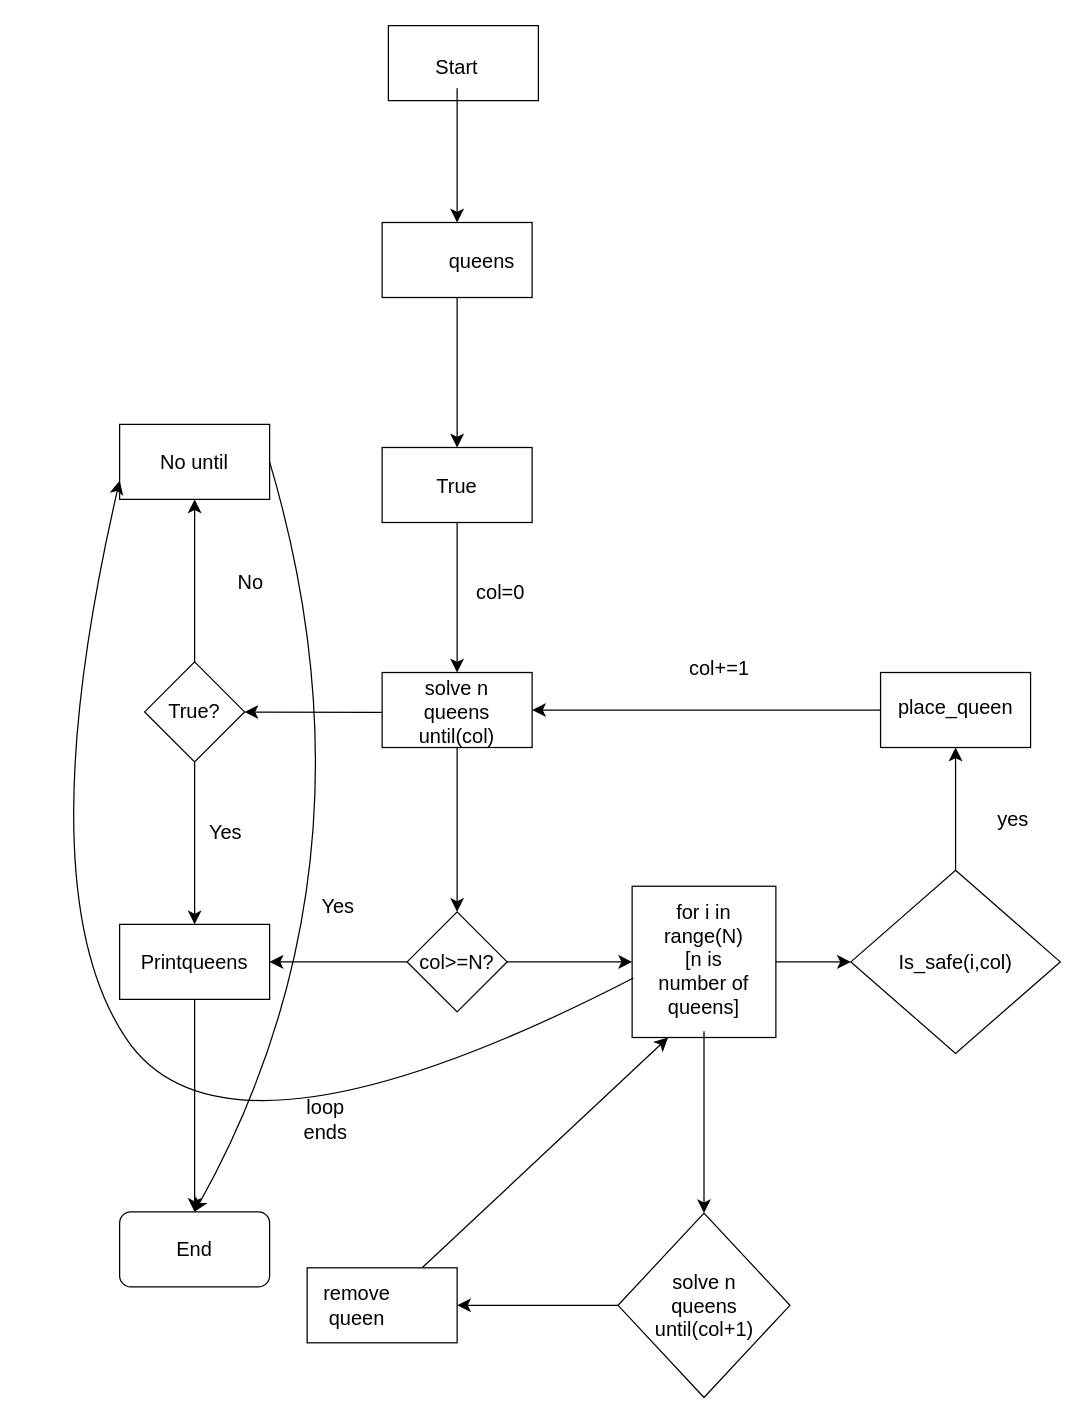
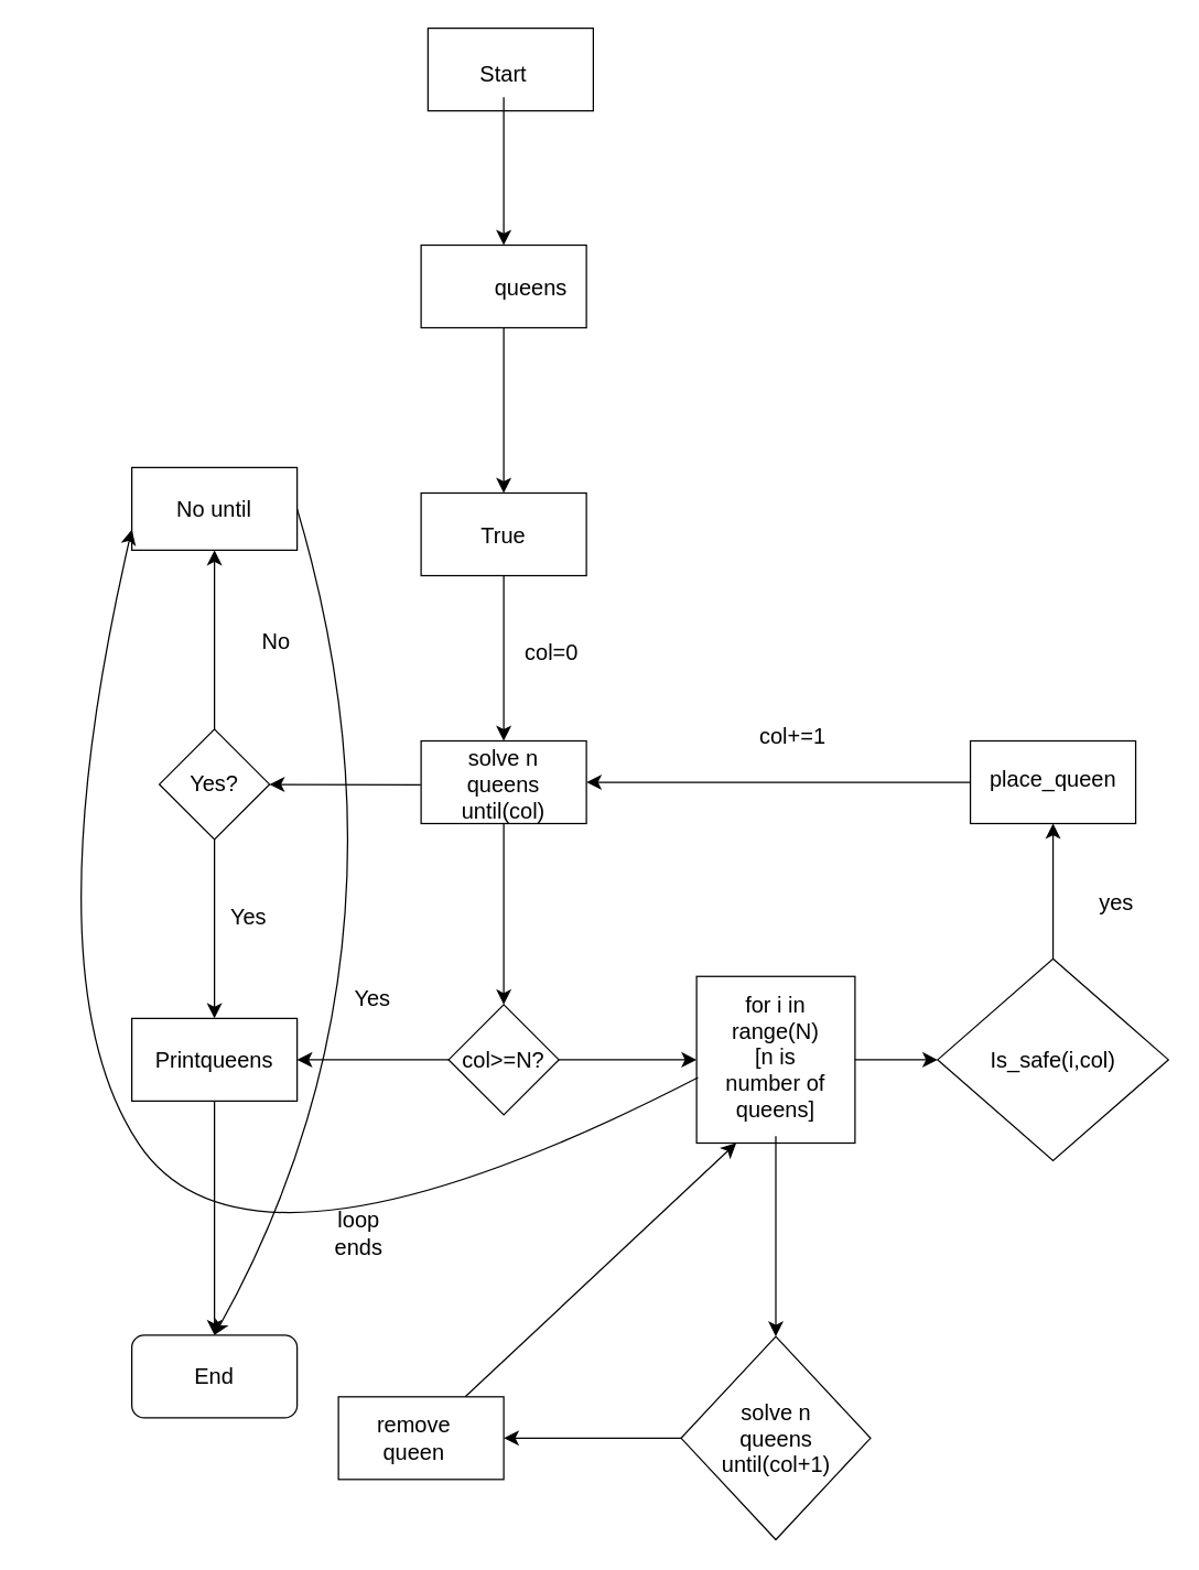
  <mxCell id="0" />
  <mxCell id="1" parent="0" />
  <mxCell id="2" value="" style="rounded=0;whiteSpace=wrap;html=1;" parent="1" vertex="1"><mxGeometry x="310" y="20" width="120" height="60" as="geometry" /></mxCell>
  <mxCell id="3" value="" style="edgeStyle=none;curved=1;rounded=0;orthogonalLoop=1;jettySize=auto;html=1;fontSize=12;startSize=8;endSize=8;" parent="1" source="4" target="6" edge="1"><mxGeometry relative="1" as="geometry" /></mxCell>
  <mxCell id="4" value="Start" style="text;html=1;align=center;verticalAlign=middle;whiteSpace=wrap;rounded=0;fontSize=16;" parent="1" vertex="1"><mxGeometry x="330" y="35" width="70" height="35" as="geometry" /></mxCell>
  <mxCell id="5" value="" style="edgeStyle=none;curved=1;rounded=0;orthogonalLoop=1;jettySize=auto;html=1;fontSize=12;startSize=8;endSize=8;" parent="1" source="6" target="9" edge="1"><mxGeometry relative="1" as="geometry" /></mxCell>
  <mxCell id="6" value="" style="whiteSpace=wrap;html=1;" parent="1" vertex="1"><mxGeometry x="305" y="177.5" width="120" height="60" as="geometry" /></mxCell>
  <mxCell id="7" value="queens" style="text;html=1;align=center;verticalAlign=middle;whiteSpace=wrap;rounded=0;fontSize=16;" parent="1" vertex="1"><mxGeometry x="355" y="193" width="60" height="30" as="geometry" /></mxCell>
  <mxCell id="8" value="" style="edgeStyle=none;curved=1;rounded=0;orthogonalLoop=1;jettySize=auto;html=1;fontSize=12;startSize=8;endSize=8;" parent="1" source="9" target="11" edge="1"><mxGeometry relative="1" as="geometry" /></mxCell>
  <mxCell id="9" value="" style="whiteSpace=wrap;html=1;" parent="1" vertex="1"><mxGeometry x="305" y="357.5" width="120" height="60" as="geometry" /></mxCell>
  <mxCell id="10" value="True" style="text;html=1;align=center;verticalAlign=middle;whiteSpace=wrap;rounded=0;fontSize=16;" parent="1" vertex="1"><mxGeometry x="335" y="373" width="60" height="30" as="geometry" /></mxCell>
  <mxCell id="11" value="" style="whiteSpace=wrap;html=1;" parent="1" vertex="1"><mxGeometry x="305" y="537.5" width="120" height="60" as="geometry" /></mxCell>
  <mxCell id="12" value="" style="edgeStyle=none;curved=1;rounded=0;orthogonalLoop=1;jettySize=auto;html=1;fontSize=12;startSize=8;endSize=8;exitX=-0.002;exitY=0.531;exitDx=0;exitDy=0;exitPerimeter=0;" parent="1" source="11" target="17" edge="1"><mxGeometry relative="1" as="geometry"><mxPoint x="300" y="570" as="sourcePoint" /></mxGeometry></mxCell>
  <mxCell id="13" value="" style="edgeStyle=none;curved=1;rounded=0;orthogonalLoop=1;jettySize=auto;html=1;fontSize=12;startSize=8;endSize=8;" parent="1" source="14" target="29" edge="1"><mxGeometry relative="1" as="geometry" /></mxCell>
  <mxCell id="14" value="solve n queens until(col)" style="text;html=1;align=center;verticalAlign=middle;whiteSpace=wrap;rounded=0;fontSize=16;" parent="1" vertex="1"><mxGeometry x="320" y="540.5" width="90" height="57" as="geometry" /></mxCell>
  <mxCell id="15" value="" style="edgeStyle=none;curved=1;rounded=0;orthogonalLoop=1;jettySize=auto;html=1;fontSize=12;startSize=8;endSize=8;" parent="1" source="17" target="20" edge="1"><mxGeometry relative="1" as="geometry" /></mxCell>
  <mxCell id="16" value="" style="edgeStyle=none;curved=1;rounded=0;orthogonalLoop=1;jettySize=auto;html=1;fontSize=12;startSize=8;endSize=8;" parent="1" source="17" target="24" edge="1"><mxGeometry relative="1" as="geometry" /></mxCell>
  <mxCell id="17" value="" style="rhombus;whiteSpace=wrap;html=1;" parent="1" vertex="1"><mxGeometry x="115" y="529" width="80" height="80" as="geometry" /></mxCell>
- <mxCell id="18" value="True?" style="text;html=1;align=center;verticalAlign=middle;whiteSpace=wrap;rounded=0;fontSize=16;" parent="1" vertex="1"><mxGeometry x="125" y="553" width="60" height="30" as="geometry" /></mxCell>
+ <mxCell id="18" value="Yes?" style="text;html=1;align=center;verticalAlign=middle;whiteSpace=wrap;rounded=0;fontSize=16;" parent="1" vertex="1"><mxGeometry x="125" y="553" width="60" height="30" as="geometry" /></mxCell>
  <mxCell id="19" style="edgeStyle=none;curved=1;rounded=0;orthogonalLoop=1;jettySize=auto;html=1;fontSize=12;startSize=8;endSize=8;entryX=0.5;entryY=0;entryDx=0;entryDy=0;" parent="1" source="20" target="53" edge="1"><mxGeometry relative="1" as="geometry"><mxPoint x="150" y="960" as="targetPoint" /></mxGeometry></mxCell>
  <mxCell id="20" value="" style="whiteSpace=wrap;html=1;" parent="1" vertex="1"><mxGeometry x="95" y="739" width="120" height="60" as="geometry" /></mxCell>
  <mxCell id="21" value="Printqueens" style="text;html=1;align=center;verticalAlign=middle;whiteSpace=wrap;rounded=0;fontSize=16;" parent="1" vertex="1"><mxGeometry x="125" y="754" width="60" height="30" as="geometry" /></mxCell>
  <mxCell id="22" value="Yes" style="text;html=1;align=center;verticalAlign=middle;whiteSpace=wrap;rounded=0;fontSize=16;" parent="1" vertex="1"><mxGeometry x="150" y="650" width="60" height="30" as="geometry" /></mxCell>
  <mxCell id="23" style="edgeStyle=none;curved=1;rounded=0;orthogonalLoop=1;jettySize=auto;html=1;exitX=1;exitY=0.5;exitDx=0;exitDy=0;fontSize=12;startSize=8;endSize=8;entryX=0.5;entryY=0;entryDx=0;entryDy=0;" parent="1" source="24" target="53" edge="1"><mxGeometry relative="1" as="geometry"><mxPoint x="160" y="960" as="targetPoint" /><Array as="points"><mxPoint x="310" y="690" /></Array></mxGeometry></mxCell>
  <mxCell id="24" value="" style="whiteSpace=wrap;html=1;" parent="1" vertex="1"><mxGeometry x="95" y="339" width="120" height="60" as="geometry" /></mxCell>
  <mxCell id="25" value="No" style="text;html=1;align=center;verticalAlign=middle;whiteSpace=wrap;rounded=0;fontSize=16;" parent="1" vertex="1"><mxGeometry x="170" y="450" width="60" height="30" as="geometry" /></mxCell>
  <mxCell id="26" value="No until" style="text;html=1;align=center;verticalAlign=middle;whiteSpace=wrap;rounded=0;fontSize=16;" parent="1" vertex="1"><mxGeometry x="125" y="354" width="60" height="30" as="geometry" /></mxCell>
  <mxCell id="27" style="edgeStyle=none;curved=1;rounded=0;orthogonalLoop=1;jettySize=auto;html=1;entryX=1;entryY=0.5;entryDx=0;entryDy=0;fontSize=12;startSize=8;endSize=8;" parent="1" source="29" target="20" edge="1"><mxGeometry relative="1" as="geometry" /></mxCell>
  <mxCell id="28" value="" style="edgeStyle=none;curved=1;rounded=0;orthogonalLoop=1;jettySize=auto;html=1;fontSize=12;startSize=8;endSize=8;" parent="1" source="29" target="32" edge="1"><mxGeometry relative="1" as="geometry" /></mxCell>
  <mxCell id="29" value="" style="rhombus;whiteSpace=wrap;html=1;" parent="1" vertex="1"><mxGeometry x="325" y="729" width="80" height="80" as="geometry" /></mxCell>
  <mxCell id="30" value="col&amp;gt;=N?" style="text;html=1;align=center;verticalAlign=middle;whiteSpace=wrap;rounded=0;fontSize=16;" parent="1" vertex="1"><mxGeometry x="335" y="754" width="60" height="30" as="geometry" /></mxCell>
  <mxCell id="31" value="Yes" style="text;html=1;align=center;verticalAlign=middle;whiteSpace=wrap;rounded=0;fontSize=16;" parent="1" vertex="1"><mxGeometry x="240" y="709" width="60" height="30" as="geometry" /></mxCell>
  <mxCell id="32" value="" style="whiteSpace=wrap;html=1;" parent="1" vertex="1"><mxGeometry x="505" y="708.5" width="115" height="121" as="geometry" /></mxCell>
  <mxCell id="33" value="" style="edgeStyle=none;curved=1;rounded=0;orthogonalLoop=1;jettySize=auto;html=1;fontSize=12;startSize=8;endSize=8;exitX=1;exitY=0.5;exitDx=0;exitDy=0;" parent="1" source="32" target="38" edge="1"><mxGeometry relative="1" as="geometry" /></mxCell>
  <mxCell id="34" value="" style="edgeStyle=none;curved=1;rounded=0;orthogonalLoop=1;jettySize=auto;html=1;fontSize=12;startSize=8;endSize=8;" parent="1" source="36" target="47" edge="1"><mxGeometry relative="1" as="geometry" /></mxCell>
  <mxCell id="35" style="edgeStyle=none;curved=1;rounded=0;orthogonalLoop=1;jettySize=auto;html=1;fontSize=12;startSize=8;endSize=8;entryX=0;entryY=0.75;entryDx=0;entryDy=0;exitX=0.009;exitY=0.607;exitDx=0;exitDy=0;exitPerimeter=0;" parent="1" source="32" target="24" edge="1"><mxGeometry relative="1" as="geometry"><mxPoint x="80" y="900" as="targetPoint" /><Array as="points"><mxPoint x="180" y="950" /><mxPoint x="20" y="710" /></Array></mxGeometry></mxCell>
  <mxCell id="36" value="for i in range(N)&lt;br&gt;[n is number of queens]" style="text;html=1;align=center;verticalAlign=middle;whiteSpace=wrap;rounded=0;fontSize=16;" parent="1" vertex="1"><mxGeometry x="520" y="708.5" width="85" height="116" as="geometry" /></mxCell>
  <mxCell id="37" value="" style="edgeStyle=none;curved=1;rounded=0;orthogonalLoop=1;jettySize=auto;html=1;fontSize=12;startSize=8;endSize=8;" parent="1" source="38" target="41" edge="1"><mxGeometry relative="1" as="geometry" /></mxCell>
  <mxCell id="38" value="" style="rhombus;whiteSpace=wrap;html=1;" parent="1" vertex="1"><mxGeometry x="680" y="695.75" width="167.5" height="146.5" as="geometry" /></mxCell>
  <mxCell id="39" value="Is_safe(i,col)" style="text;html=1;align=center;verticalAlign=middle;whiteSpace=wrap;rounded=0;fontSize=16;" parent="1" vertex="1"><mxGeometry x="715.75" y="746" width="96" height="46" as="geometry" /></mxCell>
  <mxCell id="40" style="edgeStyle=none;curved=1;rounded=0;orthogonalLoop=1;jettySize=auto;html=1;entryX=1;entryY=0.5;entryDx=0;entryDy=0;fontSize=12;startSize=8;endSize=8;" parent="1" source="41" target="11" edge="1"><mxGeometry relative="1" as="geometry" /></mxCell>
  <mxCell id="41" value="" style="whiteSpace=wrap;html=1;" parent="1" vertex="1"><mxGeometry x="703.75" y="537.5" width="120" height="60" as="geometry" /></mxCell>
  <mxCell id="42" value="place_queen" style="text;html=1;align=center;verticalAlign=middle;whiteSpace=wrap;rounded=0;fontSize=16;" parent="1" vertex="1"><mxGeometry x="733.75" y="550" width="60" height="30" as="geometry" /></mxCell>
  <mxCell id="43" value="col=0" style="text;html=1;align=center;verticalAlign=middle;whiteSpace=wrap;rounded=0;fontSize=16;" parent="1" vertex="1"><mxGeometry x="370" y="458" width="60" height="30" as="geometry" /></mxCell>
  <mxCell id="44" value="col+=1" style="text;html=1;align=center;verticalAlign=middle;whiteSpace=wrap;rounded=0;fontSize=16;" parent="1" vertex="1"><mxGeometry x="545" y="519" width="60" height="30" as="geometry" /></mxCell>
  <mxCell id="45" value="yes" style="text;html=1;align=center;verticalAlign=middle;whiteSpace=wrap;rounded=0;fontSize=16;" parent="1" vertex="1"><mxGeometry x="780" y="640" width="60" height="30" as="geometry" /></mxCell>
  <mxCell id="46" value="" style="edgeStyle=none;curved=1;rounded=0;orthogonalLoop=1;jettySize=auto;html=1;fontSize=12;startSize=8;endSize=8;" parent="1" source="47" target="50" edge="1"><mxGeometry relative="1" as="geometry" /></mxCell>
  <mxCell id="47" value="" style="rhombus;whiteSpace=wrap;html=1;" parent="1" vertex="1"><mxGeometry x="493.75" y="970" width="137.5" height="147.5" as="geometry" /></mxCell>
  <mxCell id="48" value="solve n queens until(col+1)" style="text;html=1;align=center;verticalAlign=middle;whiteSpace=wrap;rounded=0;fontSize=16;" parent="1" vertex="1"><mxGeometry x="533" y="1029" width="60" height="30" as="geometry" /></mxCell>
  <mxCell id="49" style="edgeStyle=none;curved=1;rounded=0;orthogonalLoop=1;jettySize=auto;html=1;entryX=0.25;entryY=1;entryDx=0;entryDy=0;fontSize=12;startSize=8;endSize=8;" parent="1" source="50" target="32" edge="1"><mxGeometry relative="1" as="geometry" /></mxCell>
  <mxCell id="50" value="" style="whiteSpace=wrap;html=1;" parent="1" vertex="1"><mxGeometry x="245" y="1013.75" width="120" height="60" as="geometry" /></mxCell>
- <mxCell id="51" value="remove queen" style="text;html=1;align=center;verticalAlign=middle;whiteSpace=wrap;rounded=0;fontSize=16;" parent="1" vertex="1"><mxGeometry x="255" y="1029" width="60" height="30" as="geometry" /></mxCell>
+ <mxCell id="51" value="remove queen" style="text;html=1;align=center;verticalAlign=middle;whiteSpace=wrap;rounded=0;fontSize=16;" parent="1" vertex="1"><mxGeometry x="270" y="1029" width="60" height="30" as="geometry" /></mxCell>
  <mxCell id="52" value="loop ends" style="text;html=1;align=center;verticalAlign=middle;whiteSpace=wrap;rounded=0;fontSize=16;" parent="1" vertex="1"><mxGeometry x="230" y="880" width="60" height="30" as="geometry" /></mxCell>
  <mxCell id="53" value="" style="rounded=1;whiteSpace=wrap;html=1;" parent="1" vertex="1"><mxGeometry x="95" y="969" width="120" height="60" as="geometry" /></mxCell>
  <mxCell id="54" value="End" style="text;html=1;align=center;verticalAlign=middle;whiteSpace=wrap;rounded=0;fontSize=16;" parent="1" vertex="1"><mxGeometry x="125" y="984" width="60" height="30" as="geometry" /></mxCell>
